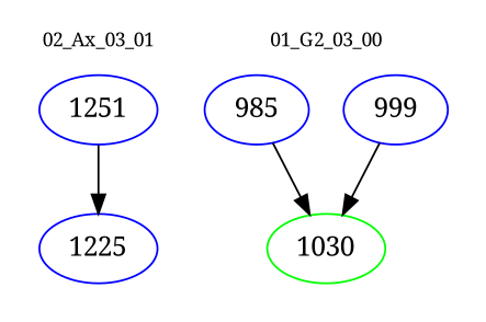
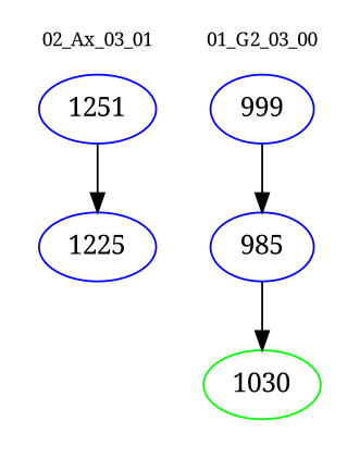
  digraph {
    fontname="Noto Serif"
    node [color=blue fontname="Noto Serif"]
    edge [color=black fontname="Noto Serif"]
    n1 [label=1251]
    n2 [label=1225]
    n3 [label=999]
    n4 [label=985]
    n5 [color=green label=1030]
    subgraph cluster_1 {
      color=white
      fontsize=10
      label="02_Ax_03_01"
      n1
      n2
    }
    subgraph cluster_2 {
      color=white
      fontsize=10
      label="01_G2_03_00"
      n3
      n4
      n5
    }
    n1 -> n2
-   n3 -> n5
+   n3 -> n4
    n4 -> n5
  }
